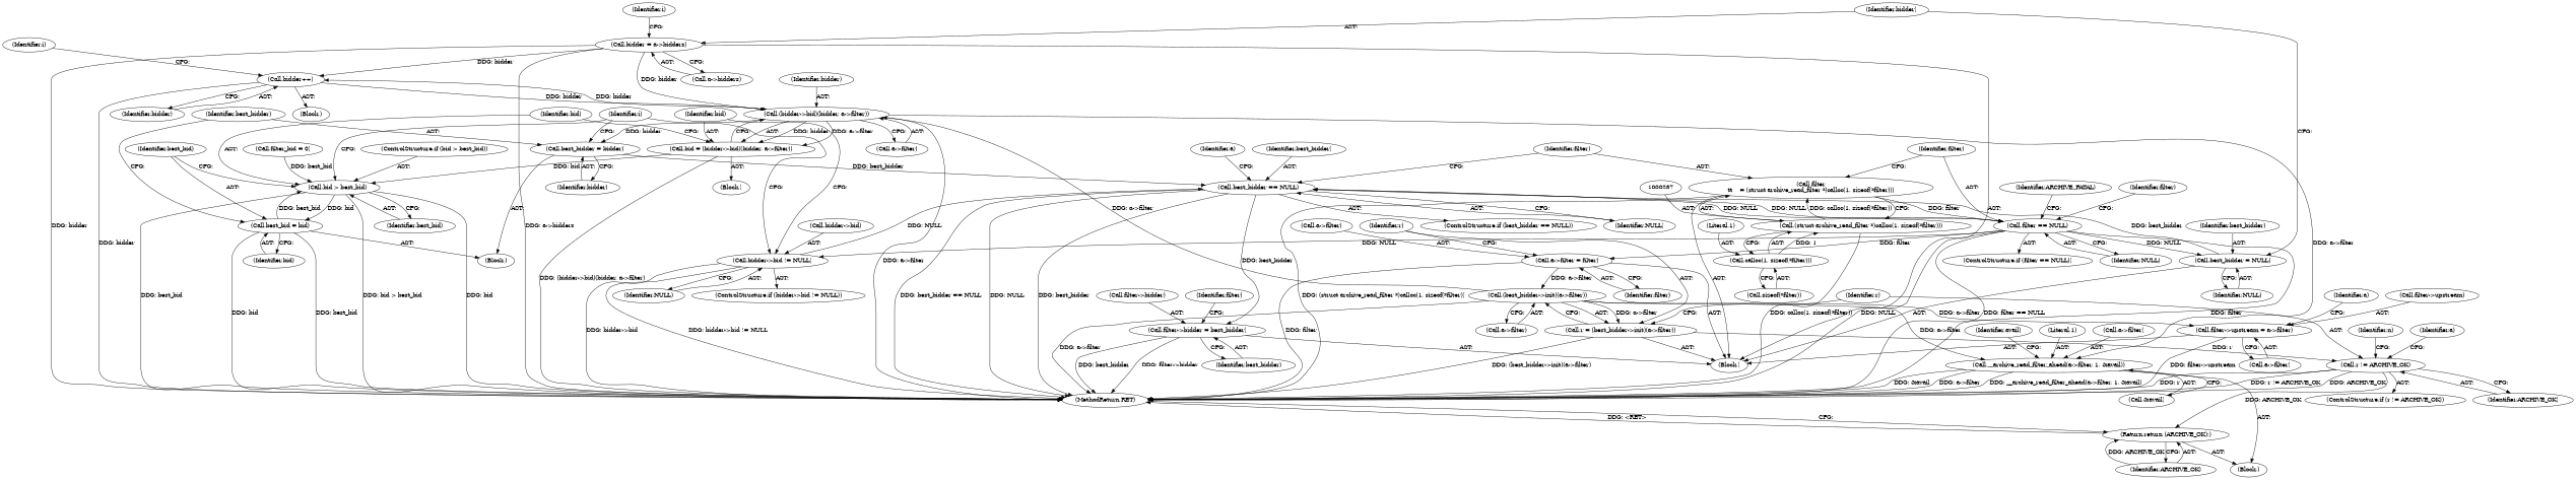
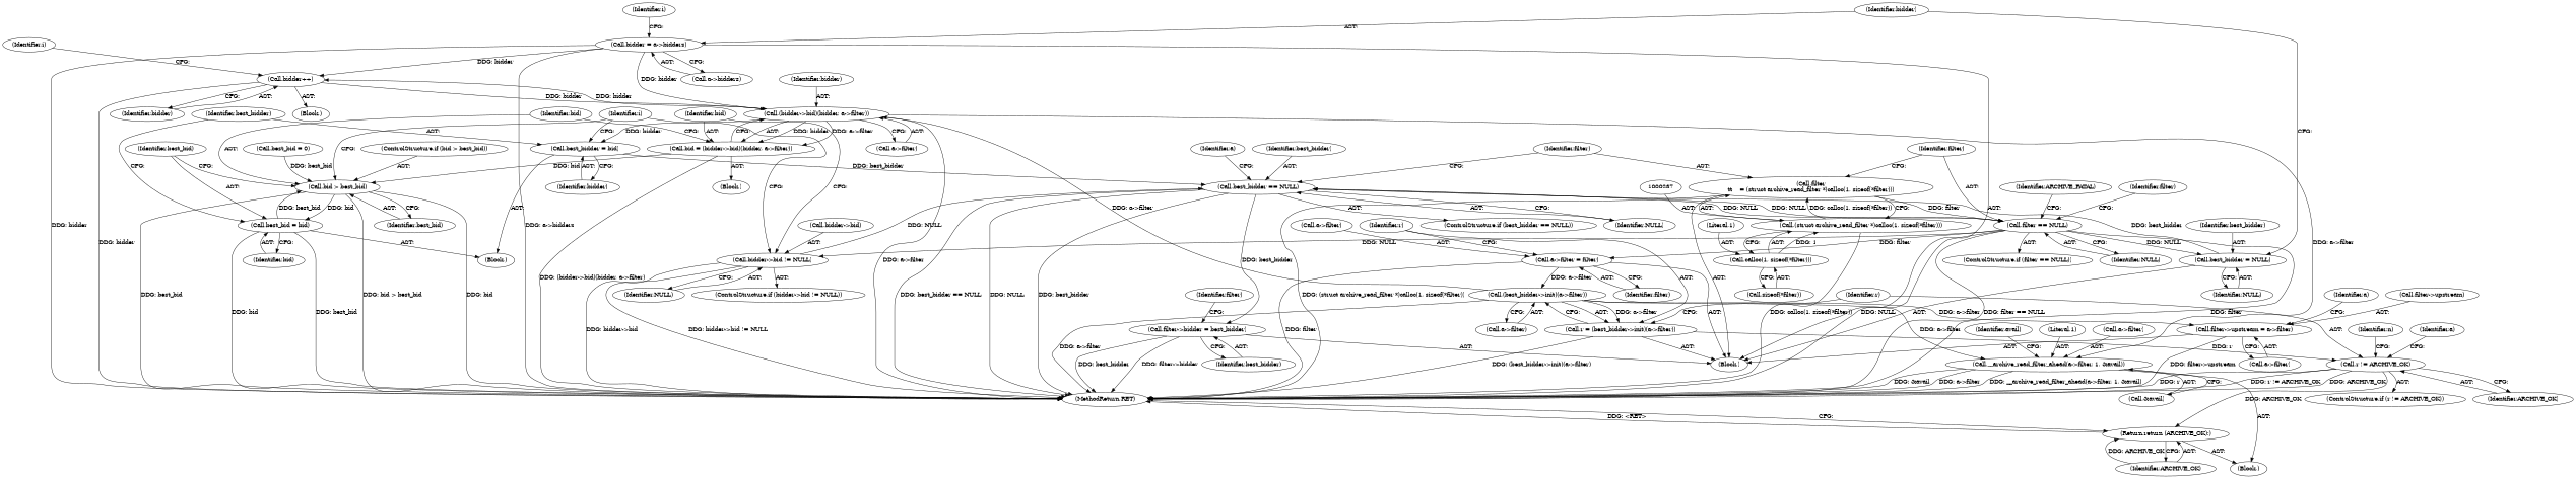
  digraph {
    n1 [label="(Call,bidder++)"]
    n2 [label="(Call,(bidder->bid)(bidder, a->filter))"]
    n3 [label="(Identifier,bidder)"]
    n4 [label="(MethodReturn,RET)"]
    n5 [label="(Block,)"]
-   n6 [label="(Call,best_bidder = bidder)"]
+   n6 [label="(Call,best_bidder = bid)"]
    n7 [label="(Call,bid = (bidder->bid)(bidder, a->filter))"]
    n8 [label="(Call,__archive_read_filter_ahead(a->filter, 1, &avail))"]
    n9 [label="(Call,a->filter)"]
    n10 [label="(Return,return (ARCHIVE_OK);)"]
    n11 [label="(Call,best_bidder == NULL)"]
    n12 [label="(Block,)"]
    n13 [label="(Identifier,bidder)"]
    n14 [label="(Call,bid > best_bid)"]
    n15 [label="(Block,)"]
    n16 [label="(Block,)"]
    n17 [label="(Call,&avail)"]
    n18 [label="(Call,filter->upstream = a->filter)"]
    n19 [label="(Block,)"]
    n20 [label="(Call,a->filter)"]
    n21 [label="(Call,bidder = a->bidders)"]
    n22 [label="(Call,a->bidders)"]
    n23 [label="(Call,(best_bidder->init)(a->filter))"]
    n24 [label="(Call,r = (best_bidder->init)(a->filter))"]
    n25 [label="(Call,a->filter)"]
    n26 [label="(Call,r != ARCHIVE_OK)"]
    n27 [label="(Call,a->filter = filter)"]
    n28 [label="(Identifier,filter)"]
    n29 [label="(Call,filter == NULL)"]
    n30 [label="(Call,best_bidder = NULL)"]
    n31 [label="(Call,bidder->bid != NULL)"]
    n32 [label="(ControlStructure,if (filter == NULL))"]
    n33 [label="(Identifier,NULL)"]
    n34 [label="(Call,filter->bidder = best_bidder)"]
    n35 [label="(ControlStructure,if (best_bidder == NULL))"]
    n36 [label="(Identifier,NULL)"]
    n37 [label="(Identifier,NULL)"]
    n38 [label="(Identifier,NULL)"]
    n39 [label="(ControlStructure,if (bidder->bid != NULL))"]
    n40 [label="(Call,filter\n\t\t    = (struct archive_read_filter *)calloc(1, sizeof(*filter)))"]
    n41 [label="(Call,(struct archive_read_filter *)calloc(1, sizeof(*filter)))"]
    n42 [label="(Call,calloc(1, sizeof(*filter)))"]
    n43 [label="(Call,sizeof(*filter))"]
    n44 [label="(Identifier,best_bidder)"]
    n45 [label="(Call,best_bid = bid)"]
    n46 [label="(Identifier,best_bid)"]
    n47 [label="(Identifier,bid)"]
    n48 [label="(ControlStructure,if (bid > best_bid))"]
    n49 [label="(ControlStructure,if (r != ARCHIVE_OK))"]
    n50 [label="(Identifier,ARCHIVE_OK)"]
    n51 [label="(Identifier,ARCHIVE_OK)"]
    n52 [label="(Identifier,avail)"]
    n53 [label="(Literal,1)"]
    n54 [label="(Identifier,i)"]
    n55 [label="(Identifier,bidder)"]
    n56 [label="(Identifier,a)"]
    n57 [label="(Identifier,r)"]
    n58 [label="(Literal,1)"]
    n59 [label="(Identifier,n)"]
    n60 [label="(Call,filter->upstream)"]
    n61 [label="(Identifier,bidder)"]
    n62 [label="(Call,a->filter)"]
    n63 [label="(Identifier,filter)"]
    n64 [label="(Identifier,a)"]
    n65 [label="(Identifier,bid)"]
    n66 [label="(Identifier,r)"]
    n67 [label="(Identifier,ARCHIVE_FATAL)"]
    n68 [label="(Identifier,best_bidder)"]
    n69 [label="(Identifier,best_bidder)"]
    n70 [label="(Identifier,filter)"]
    n71 [label="(Call,bidder->bid)"]
    n72 [label="(Identifier,best_bidder)"]
    n73 [label="(Identifier,a)"]
    n74 [label="(Identifier,bid)"]
    n75 [label="(Identifier,filter)"]
    n76 [label="(Identifier,i)"]
    n77 [label="(Identifier,best_bid)"]
    n78 [label="(Identifier,filter)"]
-   n79 [label="(Call,filter->bidder)"]
    n80 [label="(Call,a->filter)"]
-   n81 [label="(Call,filter_bid = 0)"]
+   n81 [label="(Call,best_bid = 0)"]
    n82 [label="(Identifier,i)"]
    1000237
    n1 -> n2 [label="DDG: bidder"]
    n1 -> n3 [label="CFG: "]
    n1 -> n4 [label="DDG: bidder"]
    n1 -> n5 [label="AST: "]
    n2 -> n1 [label="DDG: bidder"]
    n2 -> n4 [label="DDG: a->filter"]
    n2 -> n6 [label="DDG: bidder"]
    n2 -> n7 [label="AST: "]
    n2 -> n7 [label="DDG: bidder"]
    n2 -> n7 [label="DDG: a->filter"]
    n2 -> n8 [label="DDG: a->filter"]
    n2 -> n9 [label="CFG: "]
    n3 -> n1 [label="AST: "]
    n4 -> n10 [label="CFG: "]
    n6 -> n11 [label="DDG: best_bidder"]
    n6 -> n12 [label="AST: "]
    n6 -> n13 [label="CFG: "]
    n7 -> n2 [label="CFG: "]
    n7 -> n4 [label="DDG: (bidder->bid)(bidder, a->filter)"]
    n7 -> n14 [label="DDG: bid"]
    n7 -> n15 [label="AST: "]
    n8 -> n4 [label="DDG: &avail"]
    n8 -> n4 [label="DDG: a->filter"]
    n8 -> n4 [label="DDG: __archive_read_filter_ahead(a->filter, 1, &avail)"]
    n8 -> n16 [label="AST: "]
    n8 -> n17 [label="CFG: "]
    n9 -> n2 [label="AST: "]
    n10 -> n4 [label="DDG: <RET>"]
    n10 -> n16 [label="AST: "]
    n10 -> n51 [label="CFG: "]
    n11 -> n4 [label="DDG: best_bidder == NULL"]
    n11 -> n4 [label="DDG: NULL"]
    n11 -> n4 [label="DDG: best_bidder"]
    n11 -> n29 [label="DDG: NULL"]
    n11 -> n34 [label="DDG: best_bidder"]
    n11 -> n35 [label="AST: "]
    n11 -> n36 [label="CFG: "]
    n13 -> n6 [label="AST: "]
    n14 -> n4 [label="DDG: bid"]
    n14 -> n4 [label="DDG: best_bid"]
    n14 -> n4 [label="DDG: bid > best_bid"]
    n14 -> n45 [label="DDG: bid"]
    n14 -> n46 [label="CFG: "]
    n17 -> n8 [label="AST: "]
    n18 -> n4 [label="DDG: filter->upstream"]
    n18 -> n19 [label="AST: "]
    n18 -> n20 [label="CFG: "]
    n20 -> n18 [label="AST: "]
    n21 -> n1 [label="DDG: bidder"]
    n21 -> n2 [label="DDG: bidder"]
    n21 -> n4 [label="DDG: bidder"]
    n21 -> n4 [label="DDG: a->bidders"]
    n21 -> n19 [label="AST: "]
    n21 -> n22 [label="CFG: "]
    n22 -> n21 [label="AST: "]
    n23 -> n2 [label="DDG: a->filter"]
    n23 -> n4 [label="DDG: a->filter"]
    n23 -> n8 [label="DDG: a->filter"]
    n23 -> n18 [label="DDG: a->filter"]
    n23 -> n24 [label="AST: "]
    n23 -> n24 [label="DDG: a->filter"]
    n23 -> n25 [label="CFG: "]
    n24 -> n4 [label="DDG: (best_bidder->init)(a->filter)"]
    n24 -> n19 [label="AST: "]
    n24 -> n23 [label="CFG: "]
    n24 -> n26 [label="DDG: r"]
    n25 -> n23 [label="AST: "]
    n26 -> n4 [label="DDG: r != ARCHIVE_OK"]
    n26 -> n4 [label="DDG: ARCHIVE_OK"]
    n26 -> n4 [label="DDG: r"]
    n26 -> n10 [label="DDG: ARCHIVE_OK"]
    n26 -> n49 [label="AST: "]
    n26 -> n50 [label="CFG: "]
    n27 -> n4 [label="DDG: filter"]
    n27 -> n19 [label="AST: "]
    n27 -> n23 [label="DDG: a->filter"]
    n27 -> n28 [label="CFG: "]
    n28 -> n27 [label="AST: "]
    n29 -> n4 [label="DDG: filter == NULL"]
    n29 -> n4 [label="DDG: filter"]
    n29 -> n4 [label="DDG: NULL"]
    n29 -> n11 [label="DDG: NULL"]
    n29 -> n27 [label="DDG: filter"]
    n29 -> n30 [label="DDG: NULL"]
    n29 -> n31 [label="DDG: NULL"]
    n29 -> n32 [label="AST: "]
    n29 -> n33 [label="CFG: "]
    n30 -> n11 [label="DDG: best_bidder"]
    n30 -> n19 [label="AST: "]
    n30 -> n37 [label="CFG: "]
    n31 -> n4 [label="DDG: bidder->bid"]
    n31 -> n4 [label="DDG: bidder->bid != NULL"]
    n31 -> n11 [label="DDG: NULL"]
    n31 -> n38 [label="CFG: "]
    n31 -> n39 [label="AST: "]
    n33 -> n29 [label="AST: "]
    n34 -> n4 [label="DDG: best_bidder"]
    n34 -> n4 [label="DDG: filter->bidder"]
    n34 -> n19 [label="AST: "]
    n34 -> n44 [label="CFG: "]
    n36 -> n11 [label="AST: "]
    n37 -> n30 [label="AST: "]
    n38 -> n31 [label="AST: "]
    n40 -> n4 [label="DDG: (struct archive_read_filter *)calloc(1, sizeof(*filter))"]
    n40 -> n19 [label="AST: "]
    n40 -> n29 [label="DDG: filter"]
    n40 -> n41 [label="CFG: "]
    n41 -> n4 [label="DDG: calloc(1, sizeof(*filter))"]
    n41 -> n40 [label="AST: "]
    n41 -> n40 [label="DDG: calloc(1, sizeof(*filter))"]
    n41 -> n42 [label="CFG: "]
    n42 -> n41 [label="AST: "]
    n42 -> n41 [label="DDG: 1"]
    n42 -> n43 [label="CFG: "]
    n43 -> n42 [label="AST: "]
    n44 -> n34 [label="AST: "]
    n45 -> n4 [label="DDG: best_bid"]
    n45 -> n4 [label="DDG: bid"]
    n45 -> n12 [label="AST: "]
    n45 -> n14 [label="DDG: best_bid"]
    n45 -> n47 [label="CFG: "]
    n46 -> n14 [label="AST: "]
    n47 -> n45 [label="AST: "]
    n48 -> n14 [label="AST: "]
    n50 -> n26 [label="AST: "]
    n51 -> n10 [label="AST: "]
    n51 -> n10 [label="DDG: ARCHIVE_OK"]
    n52 -> n8 [label="CFG: "]
    n53 -> n8 [label="AST: "]
    n54 -> n21 [label="CFG: "]
    n55 -> n2 [label="AST: "]
    n56 -> n18 [label="CFG: "]
    n57 -> n24 [label="CFG: "]
    n57 -> n26 [label="AST: "]
    n58 -> n42 [label="AST: "]
    n59 -> n26 [label="CFG: "]
    n60 -> n18 [label="AST: "]
    n61 -> n21 [label="AST: "]
    n61 -> n30 [label="CFG: "]
    n62 -> n8 [label="AST: "]
    n63 -> n29 [label="AST: "]
    n63 -> n40 [label="CFG: "]
    n64 -> n26 [label="CFG: "]
    n65 -> n7 [label="CFG: "]
    n65 -> n14 [label="AST: "]
    n66 -> n24 [label="AST: "]
    n66 -> n27 [label="CFG: "]
    n67 -> n29 [label="CFG: "]
    n68 -> n11 [label="AST: "]
    n69 -> n30 [label="AST: "]
    n70 -> n11 [label="CFG: "]
    n70 -> n40 [label="AST: "]
    n71 -> n31 [label="AST: "]
    n72 -> n6 [label="AST: "]
    n72 -> n45 [label="CFG: "]
    n73 -> n11 [label="CFG: "]
    n74 -> n7 [label="AST: "]
    n74 -> n31 [label="CFG: "]
    n75 -> n29 [label="CFG: "]
    n76 -> n6 [label="CFG: "]
    n76 -> n14 [label="CFG: "]
    n76 -> n31 [label="CFG: "]
    n77 -> n14 [label="CFG: "]
    n77 -> n45 [label="AST: "]
    n78 -> n34 [label="CFG: "]
-   n79 -> n34 [label="AST: "]
    n80 -> n27 [label="AST: "]
    n81 -> n14 [label="DDG: best_bid"]
    n82 -> n1 [label="CFG: "]
    1000237 -> n41 [label="AST: "]
  }
